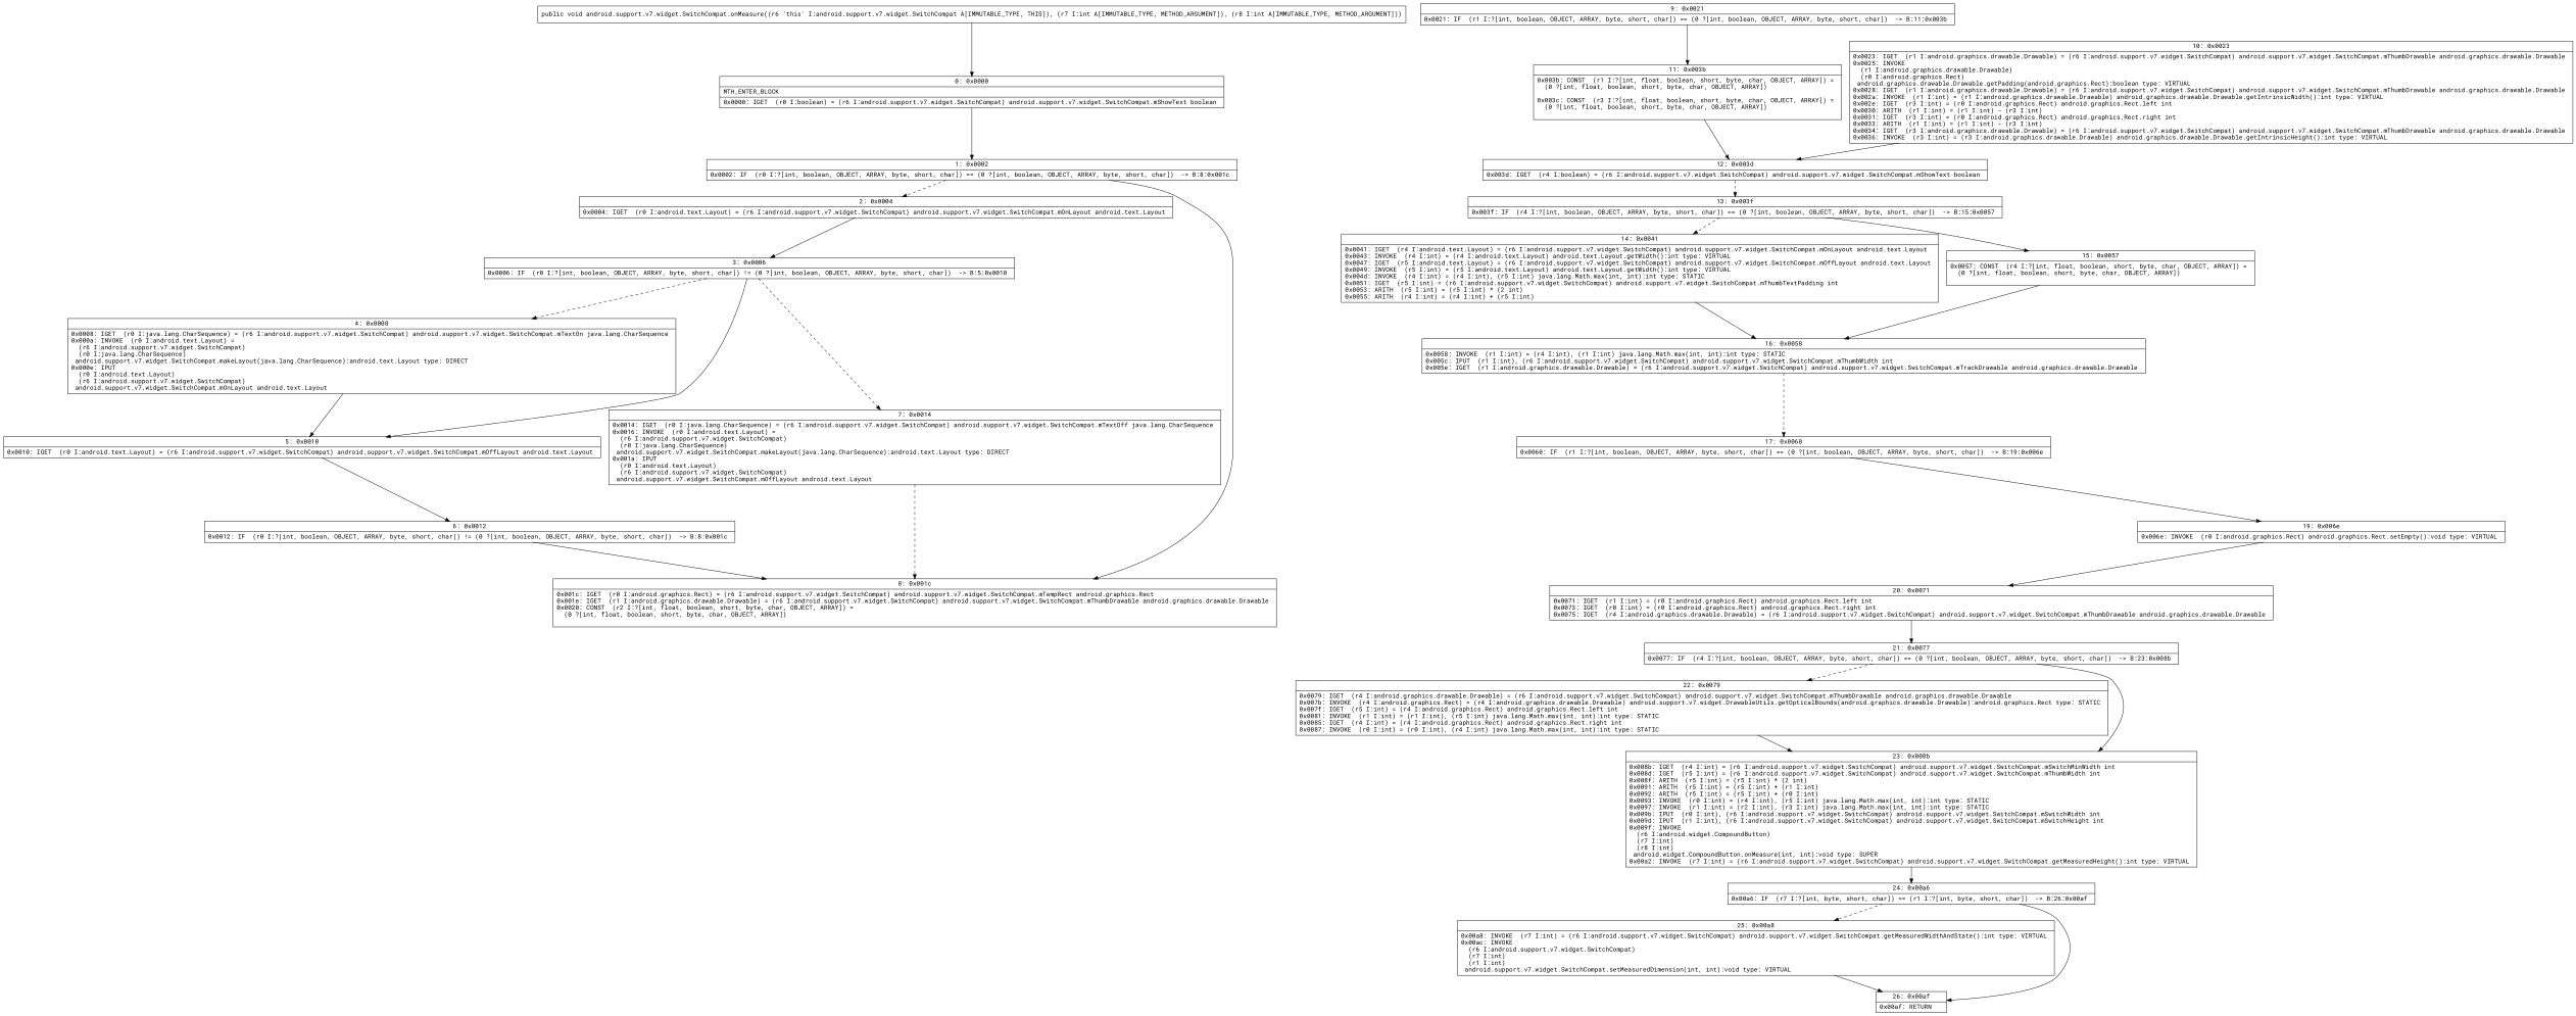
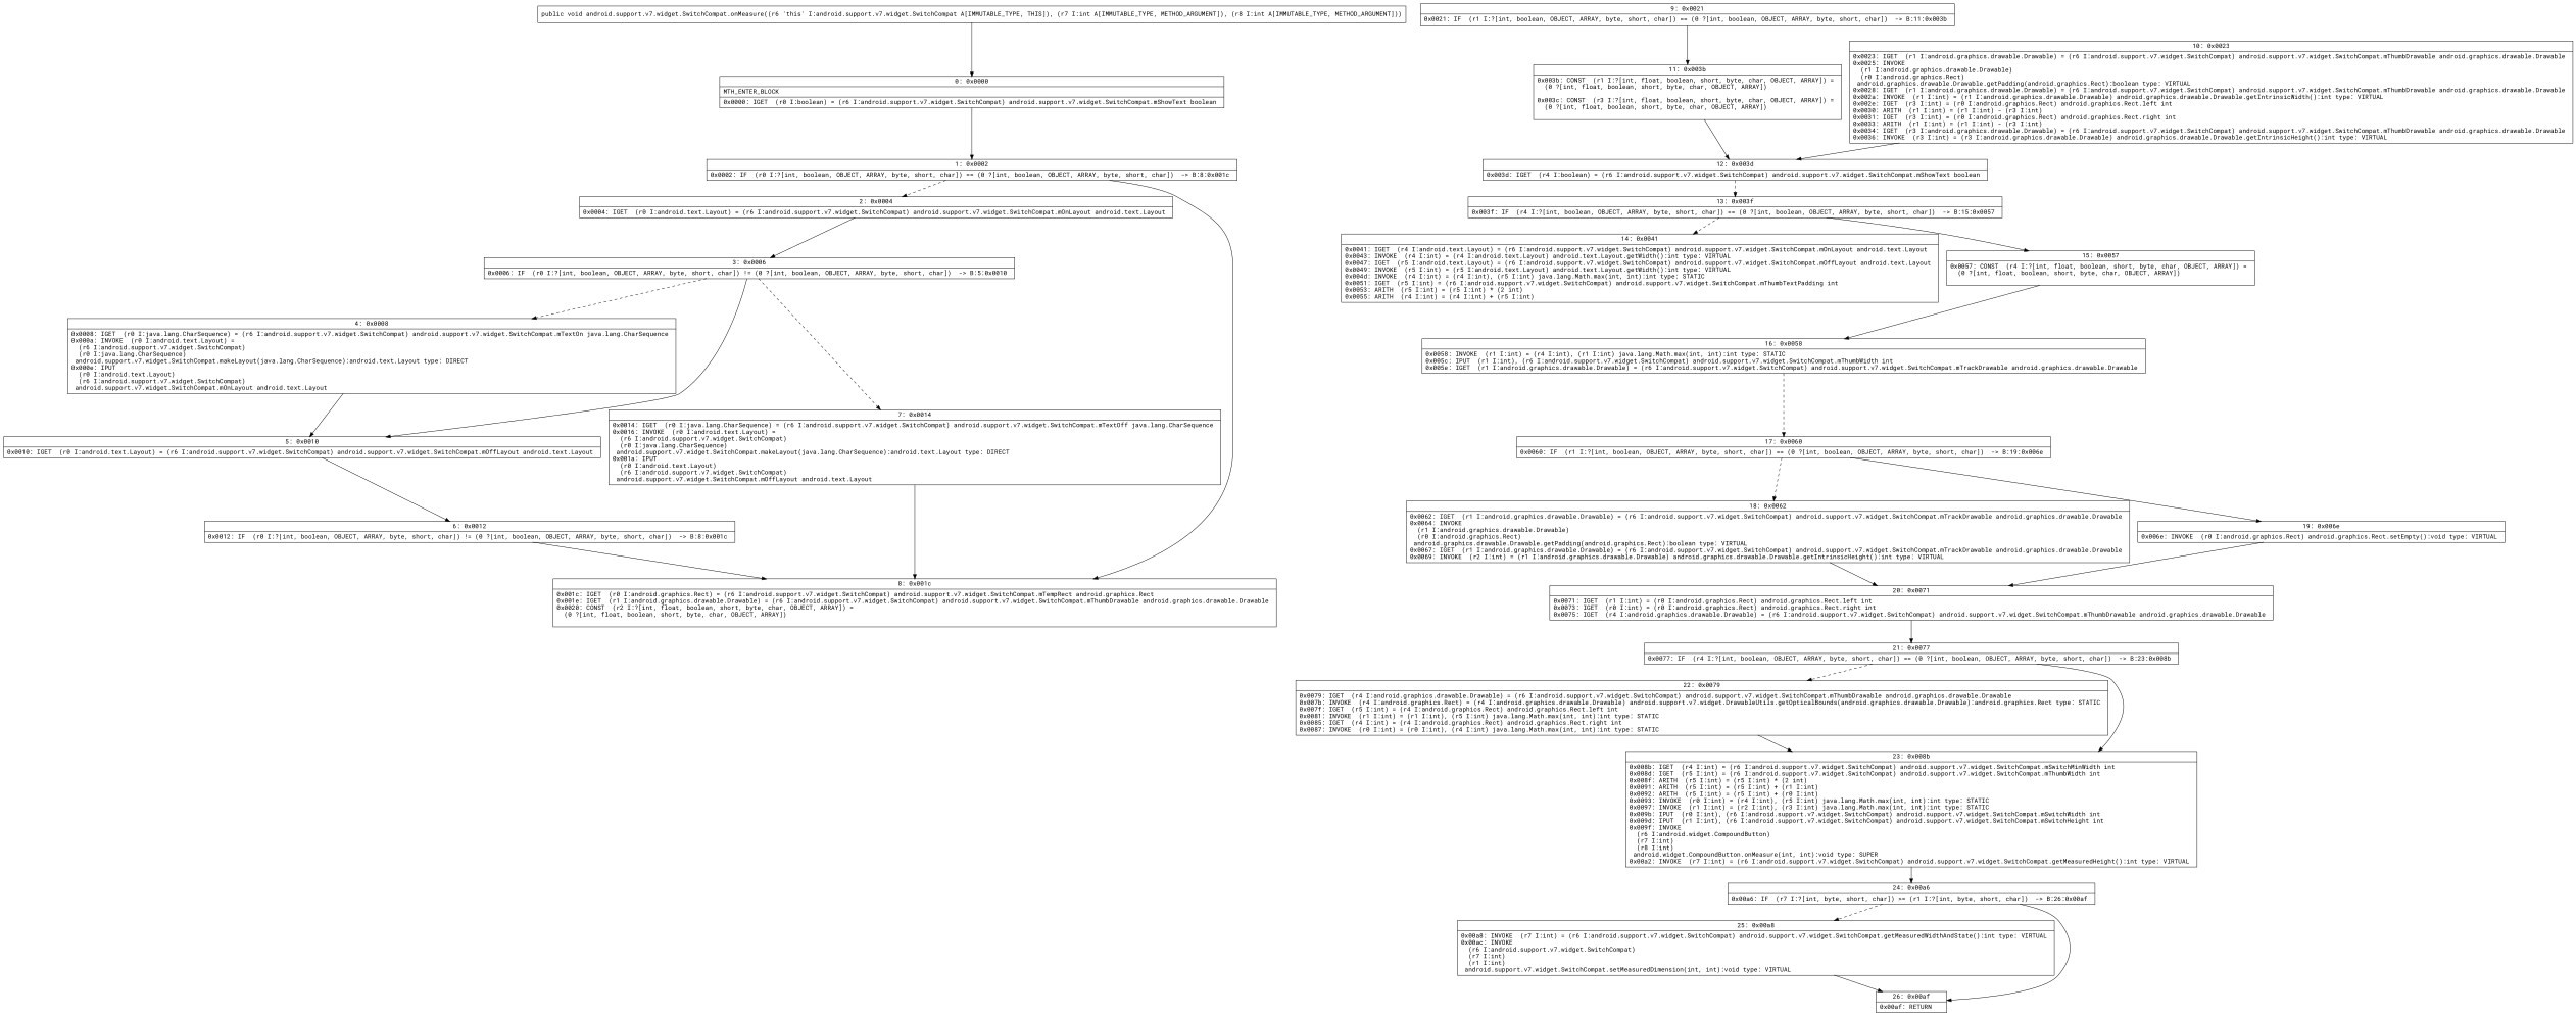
  digraph {
    fontname="Roboto Mono"
    node [fontname="Roboto Mono" shape=record]
    edge [fontname="Roboto Mono"]
    n1 [label="{0\:\ 0x0000|MTH_ENTER_BLOCK\l|0x0000: IGET  (r0 I:boolean) = (r6 I:android.support.v7.widget.SwitchCompat) android.support.v7.widget.SwitchCompat.mShowText boolean \l}"]
    n2 [label="{1\:\ 0x0002|0x0002: IF  (r0 I:?[int, boolean, OBJECT, ARRAY, byte, short, char]) == (0 ?[int, boolean, OBJECT, ARRAY, byte, short, char])  \-\> B:8:0x001c \l}"]
    n3 [label="{2\:\ 0x0004|0x0004: IGET  (r0 I:android.text.Layout) = (r6 I:android.support.v7.widget.SwitchCompat) android.support.v7.widget.SwitchCompat.mOnLayout android.text.Layout \l}"]
    n4 [label="{8\:\ 0x001c|0x001c: IGET  (r0 I:android.graphics.Rect) = (r6 I:android.support.v7.widget.SwitchCompat) android.support.v7.widget.SwitchCompat.mTempRect android.graphics.Rect \l0x001e: IGET  (r1 I:android.graphics.drawable.Drawable) = (r6 I:android.support.v7.widget.SwitchCompat) android.support.v7.widget.SwitchCompat.mThumbDrawable android.graphics.drawable.Drawable \l0x0020: CONST  (r2 I:?[int, float, boolean, short, byte, char, OBJECT, ARRAY]) = \l  (0 ?[int, float, boolean, short, byte, char, OBJECT, ARRAY])\l \l}"]
    n5 [label="{3\:\ 0x0006|0x0006: IF  (r0 I:?[int, boolean, OBJECT, ARRAY, byte, short, char]) != (0 ?[int, boolean, OBJECT, ARRAY, byte, short, char])  \-\> B:5:0x0010 \l}"]
    n6 [label="{4\:\ 0x0008|0x0008: IGET  (r0 I:java.lang.CharSequence) = (r6 I:android.support.v7.widget.SwitchCompat) android.support.v7.widget.SwitchCompat.mTextOn java.lang.CharSequence \l0x000a: INVOKE  (r0 I:android.text.Layout) = \l  (r6 I:android.support.v7.widget.SwitchCompat)\l  (r0 I:java.lang.CharSequence)\l android.support.v7.widget.SwitchCompat.makeLayout(java.lang.CharSequence):android.text.Layout type: DIRECT \l0x000e: IPUT  \l  (r0 I:android.text.Layout)\l  (r6 I:android.support.v7.widget.SwitchCompat)\l android.support.v7.widget.SwitchCompat.mOnLayout android.text.Layout \l}"]
    n7 [label="{5\:\ 0x0010|0x0010: IGET  (r0 I:android.text.Layout) = (r6 I:android.support.v7.widget.SwitchCompat) android.support.v7.widget.SwitchCompat.mOffLayout android.text.Layout \l}"]
    n8 [label="{7\:\ 0x0014|0x0014: IGET  (r0 I:java.lang.CharSequence) = (r6 I:android.support.v7.widget.SwitchCompat) android.support.v7.widget.SwitchCompat.mTextOff java.lang.CharSequence \l0x0016: INVOKE  (r0 I:android.text.Layout) = \l  (r6 I:android.support.v7.widget.SwitchCompat)\l  (r0 I:java.lang.CharSequence)\l android.support.v7.widget.SwitchCompat.makeLayout(java.lang.CharSequence):android.text.Layout type: DIRECT \l0x001a: IPUT  \l  (r0 I:android.text.Layout)\l  (r6 I:android.support.v7.widget.SwitchCompat)\l android.support.v7.widget.SwitchCompat.mOffLayout android.text.Layout \l}"]
    n9 [label="{6\:\ 0x0012|0x0012: IF  (r0 I:?[int, boolean, OBJECT, ARRAY, byte, short, char]) != (0 ?[int, boolean, OBJECT, ARRAY, byte, short, char])  \-\> B:8:0x001c \l}"]
    n10 [label="{9\:\ 0x0021|0x0021: IF  (r1 I:?[int, boolean, OBJECT, ARRAY, byte, short, char]) == (0 ?[int, boolean, OBJECT, ARRAY, byte, short, char])  \-\> B:11:0x003b \l}"]
    n11 [label="{11\:\ 0x003b|0x003b: CONST  (r1 I:?[int, float, boolean, short, byte, char, OBJECT, ARRAY]) = \l  (0 ?[int, float, boolean, short, byte, char, OBJECT, ARRAY])\l \l0x003c: CONST  (r3 I:?[int, float, boolean, short, byte, char, OBJECT, ARRAY]) = \l  (0 ?[int, float, boolean, short, byte, char, OBJECT, ARRAY])\l \l}"]
    n12 [label="{10\:\ 0x0023|0x0023: IGET  (r1 I:android.graphics.drawable.Drawable) = (r6 I:android.support.v7.widget.SwitchCompat) android.support.v7.widget.SwitchCompat.mThumbDrawable android.graphics.drawable.Drawable \l0x0025: INVOKE  \l  (r1 I:android.graphics.drawable.Drawable)\l  (r0 I:android.graphics.Rect)\l android.graphics.drawable.Drawable.getPadding(android.graphics.Rect):boolean type: VIRTUAL \l0x0028: IGET  (r1 I:android.graphics.drawable.Drawable) = (r6 I:android.support.v7.widget.SwitchCompat) android.support.v7.widget.SwitchCompat.mThumbDrawable android.graphics.drawable.Drawable \l0x002a: INVOKE  (r1 I:int) = (r1 I:android.graphics.drawable.Drawable) android.graphics.drawable.Drawable.getIntrinsicWidth():int type: VIRTUAL \l0x002e: IGET  (r3 I:int) = (r0 I:android.graphics.Rect) android.graphics.Rect.left int \l0x0030: ARITH  (r1 I:int) = (r1 I:int) \- (r3 I:int) \l0x0031: IGET  (r3 I:int) = (r0 I:android.graphics.Rect) android.graphics.Rect.right int \l0x0033: ARITH  (r1 I:int) = (r1 I:int) \- (r3 I:int) \l0x0034: IGET  (r3 I:android.graphics.drawable.Drawable) = (r6 I:android.support.v7.widget.SwitchCompat) android.support.v7.widget.SwitchCompat.mThumbDrawable android.graphics.drawable.Drawable \l0x0036: INVOKE  (r3 I:int) = (r3 I:android.graphics.drawable.Drawable) android.graphics.drawable.Drawable.getIntrinsicHeight():int type: VIRTUAL \l}"]
    n13 [label="{12\:\ 0x003d|0x003d: IGET  (r4 I:boolean) = (r6 I:android.support.v7.widget.SwitchCompat) android.support.v7.widget.SwitchCompat.mShowText boolean \l}"]
    n14 [label="{13\:\ 0x003f|0x003f: IF  (r4 I:?[int, boolean, OBJECT, ARRAY, byte, short, char]) == (0 ?[int, boolean, OBJECT, ARRAY, byte, short, char])  \-\> B:15:0x0057 \l}"]
    n15 [label="{14\:\ 0x0041|0x0041: IGET  (r4 I:android.text.Layout) = (r6 I:android.support.v7.widget.SwitchCompat) android.support.v7.widget.SwitchCompat.mOnLayout android.text.Layout \l0x0043: INVOKE  (r4 I:int) = (r4 I:android.text.Layout) android.text.Layout.getWidth():int type: VIRTUAL \l0x0047: IGET  (r5 I:android.text.Layout) = (r6 I:android.support.v7.widget.SwitchCompat) android.support.v7.widget.SwitchCompat.mOffLayout android.text.Layout \l0x0049: INVOKE  (r5 I:int) = (r5 I:android.text.Layout) android.text.Layout.getWidth():int type: VIRTUAL \l0x004d: INVOKE  (r4 I:int) = (r4 I:int), (r5 I:int) java.lang.Math.max(int, int):int type: STATIC \l0x0051: IGET  (r5 I:int) = (r6 I:android.support.v7.widget.SwitchCompat) android.support.v7.widget.SwitchCompat.mThumbTextPadding int \l0x0053: ARITH  (r5 I:int) = (r5 I:int) * (2 int) \l0x0055: ARITH  (r4 I:int) = (r4 I:int) + (r5 I:int) \l}"]
    n16 [label="{15\:\ 0x0057|0x0057: CONST  (r4 I:?[int, float, boolean, short, byte, char, OBJECT, ARRAY]) = \l  (0 ?[int, float, boolean, short, byte, char, OBJECT, ARRAY])\l \l}"]
    n17 [label="{16\:\ 0x0058|0x0058: INVOKE  (r1 I:int) = (r4 I:int), (r1 I:int) java.lang.Math.max(int, int):int type: STATIC \l0x005c: IPUT  (r1 I:int), (r6 I:android.support.v7.widget.SwitchCompat) android.support.v7.widget.SwitchCompat.mThumbWidth int \l0x005e: IGET  (r1 I:android.graphics.drawable.Drawable) = (r6 I:android.support.v7.widget.SwitchCompat) android.support.v7.widget.SwitchCompat.mTrackDrawable android.graphics.drawable.Drawable \l}"]
    n18 [label="{17\:\ 0x0060|0x0060: IF  (r1 I:?[int, boolean, OBJECT, ARRAY, byte, short, char]) == (0 ?[int, boolean, OBJECT, ARRAY, byte, short, char])  \-\> B:19:0x006e \l}"]
+   n19 [label="{18\:\ 0x0062|0x0062: IGET  (r1 I:android.graphics.drawable.Drawable) = (r6 I:android.support.v7.widget.SwitchCompat) android.support.v7.widget.SwitchCompat.mTrackDrawable android.graphics.drawable.Drawable \l0x0064: INVOKE  \l  (r1 I:android.graphics.drawable.Drawable)\l  (r0 I:android.graphics.Rect)\l android.graphics.drawable.Drawable.getPadding(android.graphics.Rect):boolean type: VIRTUAL \l0x0067: IGET  (r1 I:android.graphics.drawable.Drawable) = (r6 I:android.support.v7.widget.SwitchCompat) android.support.v7.widget.SwitchCompat.mTrackDrawable android.graphics.drawable.Drawable \l0x0069: INVOKE  (r2 I:int) = (r1 I:android.graphics.drawable.Drawable) android.graphics.drawable.Drawable.getIntrinsicHeight():int type: VIRTUAL \l}"]
    n20 [label="{19\:\ 0x006e|0x006e: INVOKE  (r0 I:android.graphics.Rect) android.graphics.Rect.setEmpty():void type: VIRTUAL \l}"]
    n21 [label="{20\:\ 0x0071|0x0071: IGET  (r1 I:int) = (r0 I:android.graphics.Rect) android.graphics.Rect.left int \l0x0073: IGET  (r0 I:int) = (r0 I:android.graphics.Rect) android.graphics.Rect.right int \l0x0075: IGET  (r4 I:android.graphics.drawable.Drawable) = (r6 I:android.support.v7.widget.SwitchCompat) android.support.v7.widget.SwitchCompat.mThumbDrawable android.graphics.drawable.Drawable \l}"]
    n22 [label="{21\:\ 0x0077|0x0077: IF  (r4 I:?[int, boolean, OBJECT, ARRAY, byte, short, char]) == (0 ?[int, boolean, OBJECT, ARRAY, byte, short, char])  \-\> B:23:0x008b \l}"]
    n23 [label="{22\:\ 0x0079|0x0079: IGET  (r4 I:android.graphics.drawable.Drawable) = (r6 I:android.support.v7.widget.SwitchCompat) android.support.v7.widget.SwitchCompat.mThumbDrawable android.graphics.drawable.Drawable \l0x007b: INVOKE  (r4 I:android.graphics.Rect) = (r4 I:android.graphics.drawable.Drawable) android.support.v7.widget.DrawableUtils.getOpticalBounds(android.graphics.drawable.Drawable):android.graphics.Rect type: STATIC \l0x007f: IGET  (r5 I:int) = (r4 I:android.graphics.Rect) android.graphics.Rect.left int \l0x0081: INVOKE  (r1 I:int) = (r1 I:int), (r5 I:int) java.lang.Math.max(int, int):int type: STATIC \l0x0085: IGET  (r4 I:int) = (r4 I:android.graphics.Rect) android.graphics.Rect.right int \l0x0087: INVOKE  (r0 I:int) = (r0 I:int), (r4 I:int) java.lang.Math.max(int, int):int type: STATIC \l}"]
    n24 [label="{23\:\ 0x008b|0x008b: IGET  (r4 I:int) = (r6 I:android.support.v7.widget.SwitchCompat) android.support.v7.widget.SwitchCompat.mSwitchMinWidth int \l0x008d: IGET  (r5 I:int) = (r6 I:android.support.v7.widget.SwitchCompat) android.support.v7.widget.SwitchCompat.mThumbWidth int \l0x008f: ARITH  (r5 I:int) = (r5 I:int) * (2 int) \l0x0091: ARITH  (r5 I:int) = (r5 I:int) + (r1 I:int) \l0x0092: ARITH  (r5 I:int) = (r5 I:int) + (r0 I:int) \l0x0093: INVOKE  (r0 I:int) = (r4 I:int), (r5 I:int) java.lang.Math.max(int, int):int type: STATIC \l0x0097: INVOKE  (r1 I:int) = (r2 I:int), (r3 I:int) java.lang.Math.max(int, int):int type: STATIC \l0x009b: IPUT  (r0 I:int), (r6 I:android.support.v7.widget.SwitchCompat) android.support.v7.widget.SwitchCompat.mSwitchWidth int \l0x009d: IPUT  (r1 I:int), (r6 I:android.support.v7.widget.SwitchCompat) android.support.v7.widget.SwitchCompat.mSwitchHeight int \l0x009f: INVOKE  \l  (r6 I:android.widget.CompoundButton)\l  (r7 I:int)\l  (r8 I:int)\l android.widget.CompoundButton.onMeasure(int, int):void type: SUPER \l0x00a2: INVOKE  (r7 I:int) = (r6 I:android.support.v7.widget.SwitchCompat) android.support.v7.widget.SwitchCompat.getMeasuredHeight():int type: VIRTUAL \l}"]
    n25 [label="{24\:\ 0x00a6|0x00a6: IF  (r7 I:?[int, byte, short, char]) \>= (r1 I:?[int, byte, short, char])  \-\> B:26:0x00af \l}"]
    n26 [label="{25\:\ 0x00a8|0x00a8: INVOKE  (r7 I:int) = (r6 I:android.support.v7.widget.SwitchCompat) android.support.v7.widget.SwitchCompat.getMeasuredWidthAndState():int type: VIRTUAL \l0x00ac: INVOKE  \l  (r6 I:android.support.v7.widget.SwitchCompat)\l  (r7 I:int)\l  (r1 I:int)\l android.support.v7.widget.SwitchCompat.setMeasuredDimension(int, int):void type: VIRTUAL \l}"]
    n27 [label="{26\:\ 0x00af|0x00af: RETURN   \l}"]
    n28 [label="{public void android.support.v7.widget.SwitchCompat.onMeasure((r6 'this' I:android.support.v7.widget.SwitchCompat A[IMMUTABLE_TYPE, THIS]), (r7 I:int A[IMMUTABLE_TYPE, METHOD_ARGUMENT]), (r8 I:int A[IMMUTABLE_TYPE, METHOD_ARGUMENT])) }"]
    n1 -> n2
    n2 -> n3 [style=dashed]
    n2 -> n4
    n3 -> n5
    n5 -> n6 [style=dashed]
    n5 -> n7
    n5 -> n8 [style=dashed]
    n6 -> n7
    n7 -> n9
-   n8 -> n4 [style=dashed]
+   n8 -> n4
    n9 -> n4
    n10 -> n11
    n11 -> n13
    n12 -> n13
    n13 -> n14 [style=dashed]
    n14 -> n15 [style=dashed]
    n14 -> n16
-   n15 -> n17
    n16 -> n17
    n17 -> n18 [style=dashed]
+   n18 -> n19 [style=dashed]
    n18 -> n20
+   n19 -> n21
    n20 -> n21
    n21 -> n22
    n22 -> n23 [style=dashed]
    n22 -> n24
    n23 -> n24
    n24 -> n25
    n25 -> n26 [style=dashed]
    n25 -> n27
    n26 -> n27
    n28 -> n1
  }
